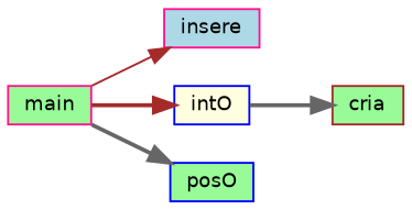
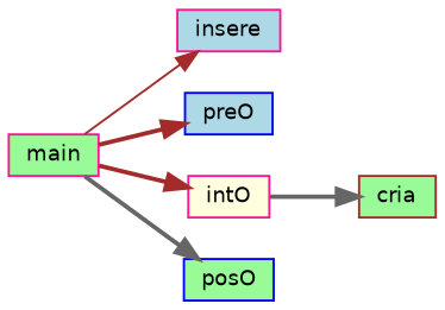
  digraph {
    rankdir=LR
    node [color=blue fillcolor=palegreen fontname=Helvetica fontsize=10 shape=record style=filled]
    edge [color=brown fontname=Helvetica fontsize=10 labelfontname=Helvetica labelfontsize=10 style=bold]
    n1 [color=deeppink fontcolor=black height=0.2 label=main width=0.4]
    n2 [color=deeppink fillcolor=lightblue height=0.2 label=insere width=0.4]
-   n4 [fillcolor=lightyellow height=0.2 label=intO width=0.4]
+   n3 [fillcolor=lightblue height=0.2 label=preO width=0.4]
+   n4 [color=deeppink fillcolor=lightyellow height=0.2 label=intO width=0.4]
    n5 [height=0.2 label=posO width=0.4]
    n6 [color=brown height=0.2 label=cria width=0.4]
    n1 -> n2 [style=solid]
+   n1 -> n3
    n1 -> n4
    n1 -> n5 [color=gray40]
    n4 -> n6 [color=gray40]
  }
